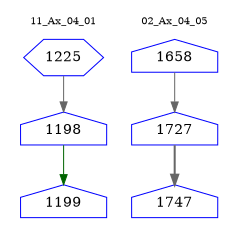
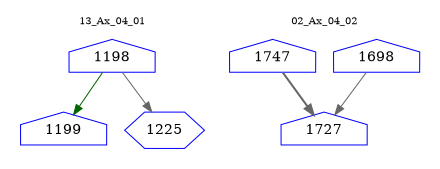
  digraph {
    fontname="DejaVu Serif"
    node [color=blue fontname="DejaVu Serif" shape=house]
    edge [color=gray40 fontname="DejaVu Serif" style=solid]
    n1 [label=1198]
    n2 [label=1199]
    n3 [label=1225 shape=hexagon]
    n4 [label=1727]
-   n5 [label=1658]
+   n5 [label=1698]
    n6 [label=1747]
    subgraph cluster_1 {
      color=white
      fontsize=10
-     label="11_Ax_04_01"
+     label="13_Ax_04_01"
      n1
      n2
      n3
    }
    subgraph cluster_2 {
      color=white
      fontsize=10
-     label="02_Ax_04_05"
+     label="02_Ax_04_02"
      n4
      n5
      n6
    }
    n1 -> n2 [color=darkgreen]
-   n3 -> n1
-   n4 -> n6 [style=bold]
+   n1 -> n3
+   n6 -> n4 [style=bold]
    n5 -> n4
  }
